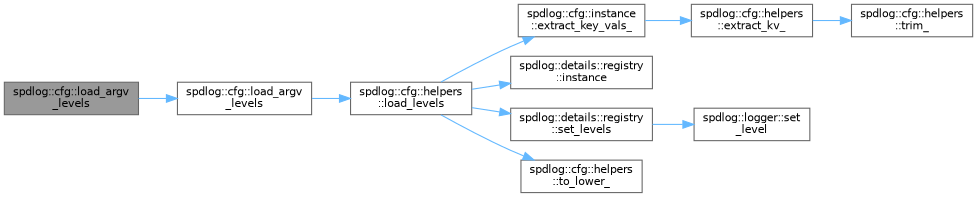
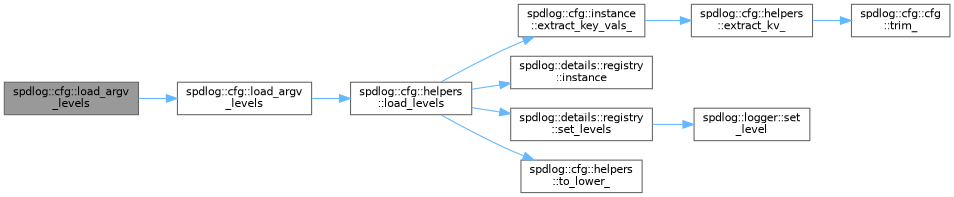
  digraph {
    rankdir=LR
    node [color=grey40 fillcolor=white fontname=Helvetica fontsize=10 shape=box style=filled]
    edge [color=steelblue1 fontname=Helvetica fontsize=10 labelfontname=Helvetica labelfontsize=10 style=solid]
    n1 [color=gray40 fillcolor=grey60 fontcolor=black height=0.2 label="spdlog::cfg::load_argv\l_levels" width=0.4]
    n2 [height=0.2 label="spdlog::cfg::load_argv\l_levels" width=0.4]
    n3 [height=0.2 label="spdlog::cfg::helpers\l::load_levels" width=0.4]
    n4 [height=0.2 label="spdlog::cfg::instance\l::extract_key_vals_" width=0.4]
    n5 [height=0.2 label="spdlog::details::registry\l::instance" width=0.4]
    n6 [height=0.2 label="spdlog::details::registry\l::set_levels" width=0.4]
    n7 [height=0.2 label="spdlog::cfg::helpers\l::to_lower_" width=0.4]
    n8 [height=0.2 label="spdlog::cfg::helpers\l::extract_kv_" width=0.4]
    n9 [height=0.2 label="spdlog::logger::set\l_level" width=0.4]
-   n10 [height=0.2 label="spdlog::cfg::helpers\l::trim_" width=0.4]
+   n10 [height=0.2 label="spdlog::cfg::cfg\l::trim_" width=0.4]
    n1 -> n2
    n2 -> n3
    n3 -> n4
    n3 -> n5
    n3 -> n6
    n3 -> n7
    n4 -> n8
    n6 -> n9
    n8 -> n10
  }
